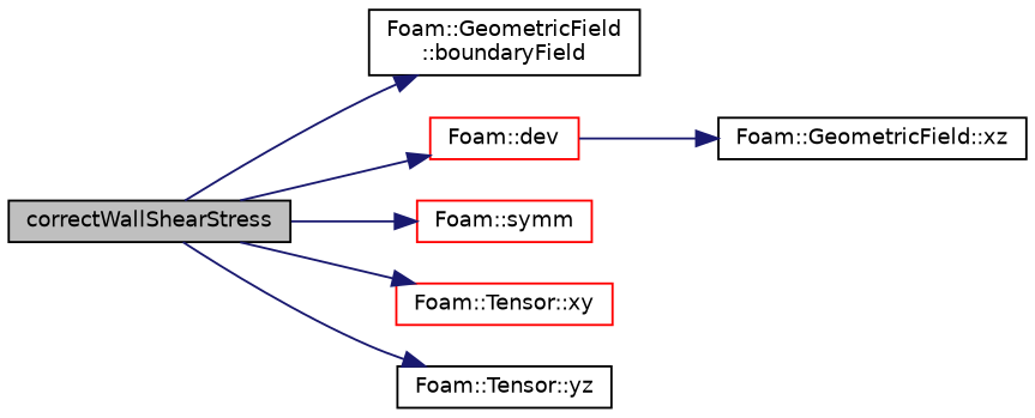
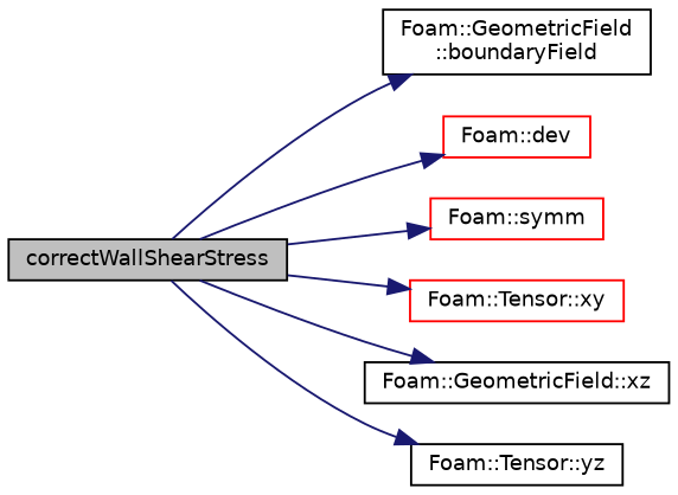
  digraph {
    rankdir=LR
    node [color=black fontname=Helvetica fontsize=10 shape=record]
    edge [color=midnightblue fontname=Helvetica fontsize=10 labelfontname=Helvetica labelfontsize=10 style=solid]
    n1 [fillcolor=grey75 fontcolor=black height=0.2 label=correctWallShearStress style=filled width=0.4]
    n2 [height=0.2 label="Foam::GeometricField\l::boundaryField" width=0.4]
    n3 [color=red height=0.2 label="Foam::dev" width=0.4]
    n4 [color=red height=0.2 label="Foam::symm" width=0.4]
    n5 [color=red height=0.2 label="Foam::Tensor::xy" width=0.4]
    n6 [height=0.2 label="Foam::GeometricField::xz" width=0.4]
    n7 [height=0.2 label="Foam::Tensor::yz" width=0.4]
    n1 -> n2
    n1 -> n3
    n1 -> n4
    n1 -> n5
-   n3 -> n6
+   n1 -> n6
    n1 -> n7
  }
